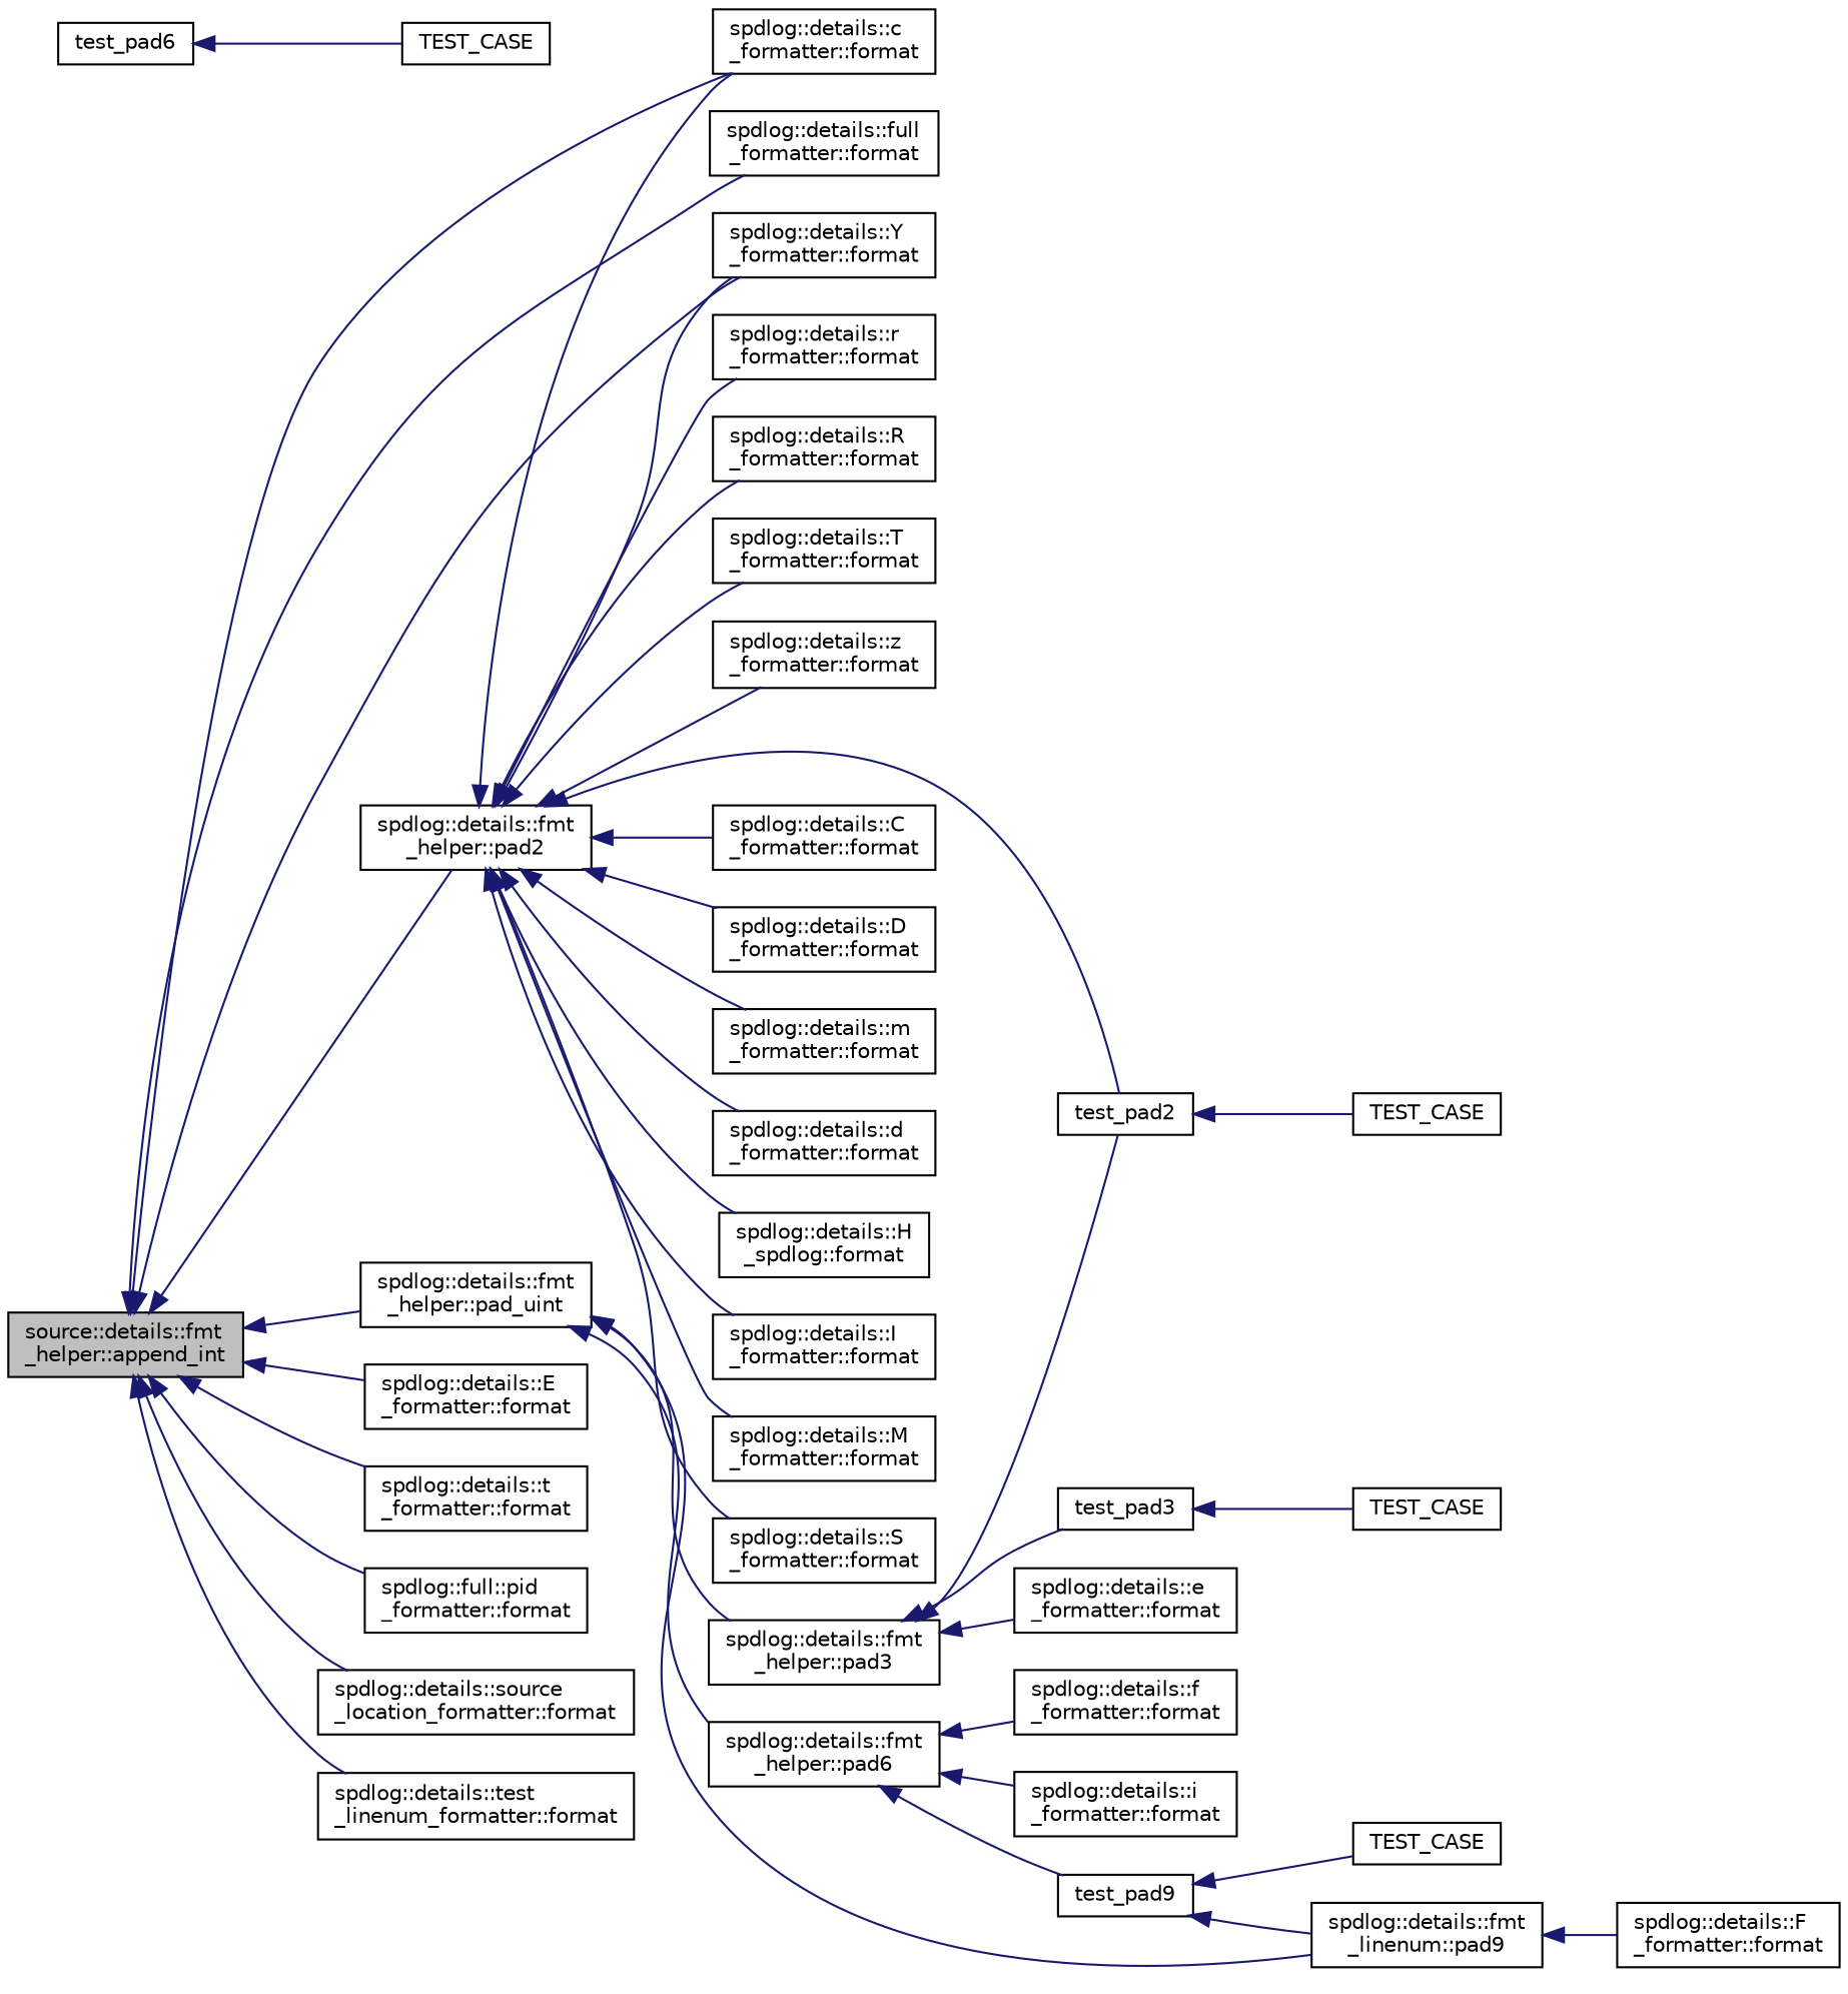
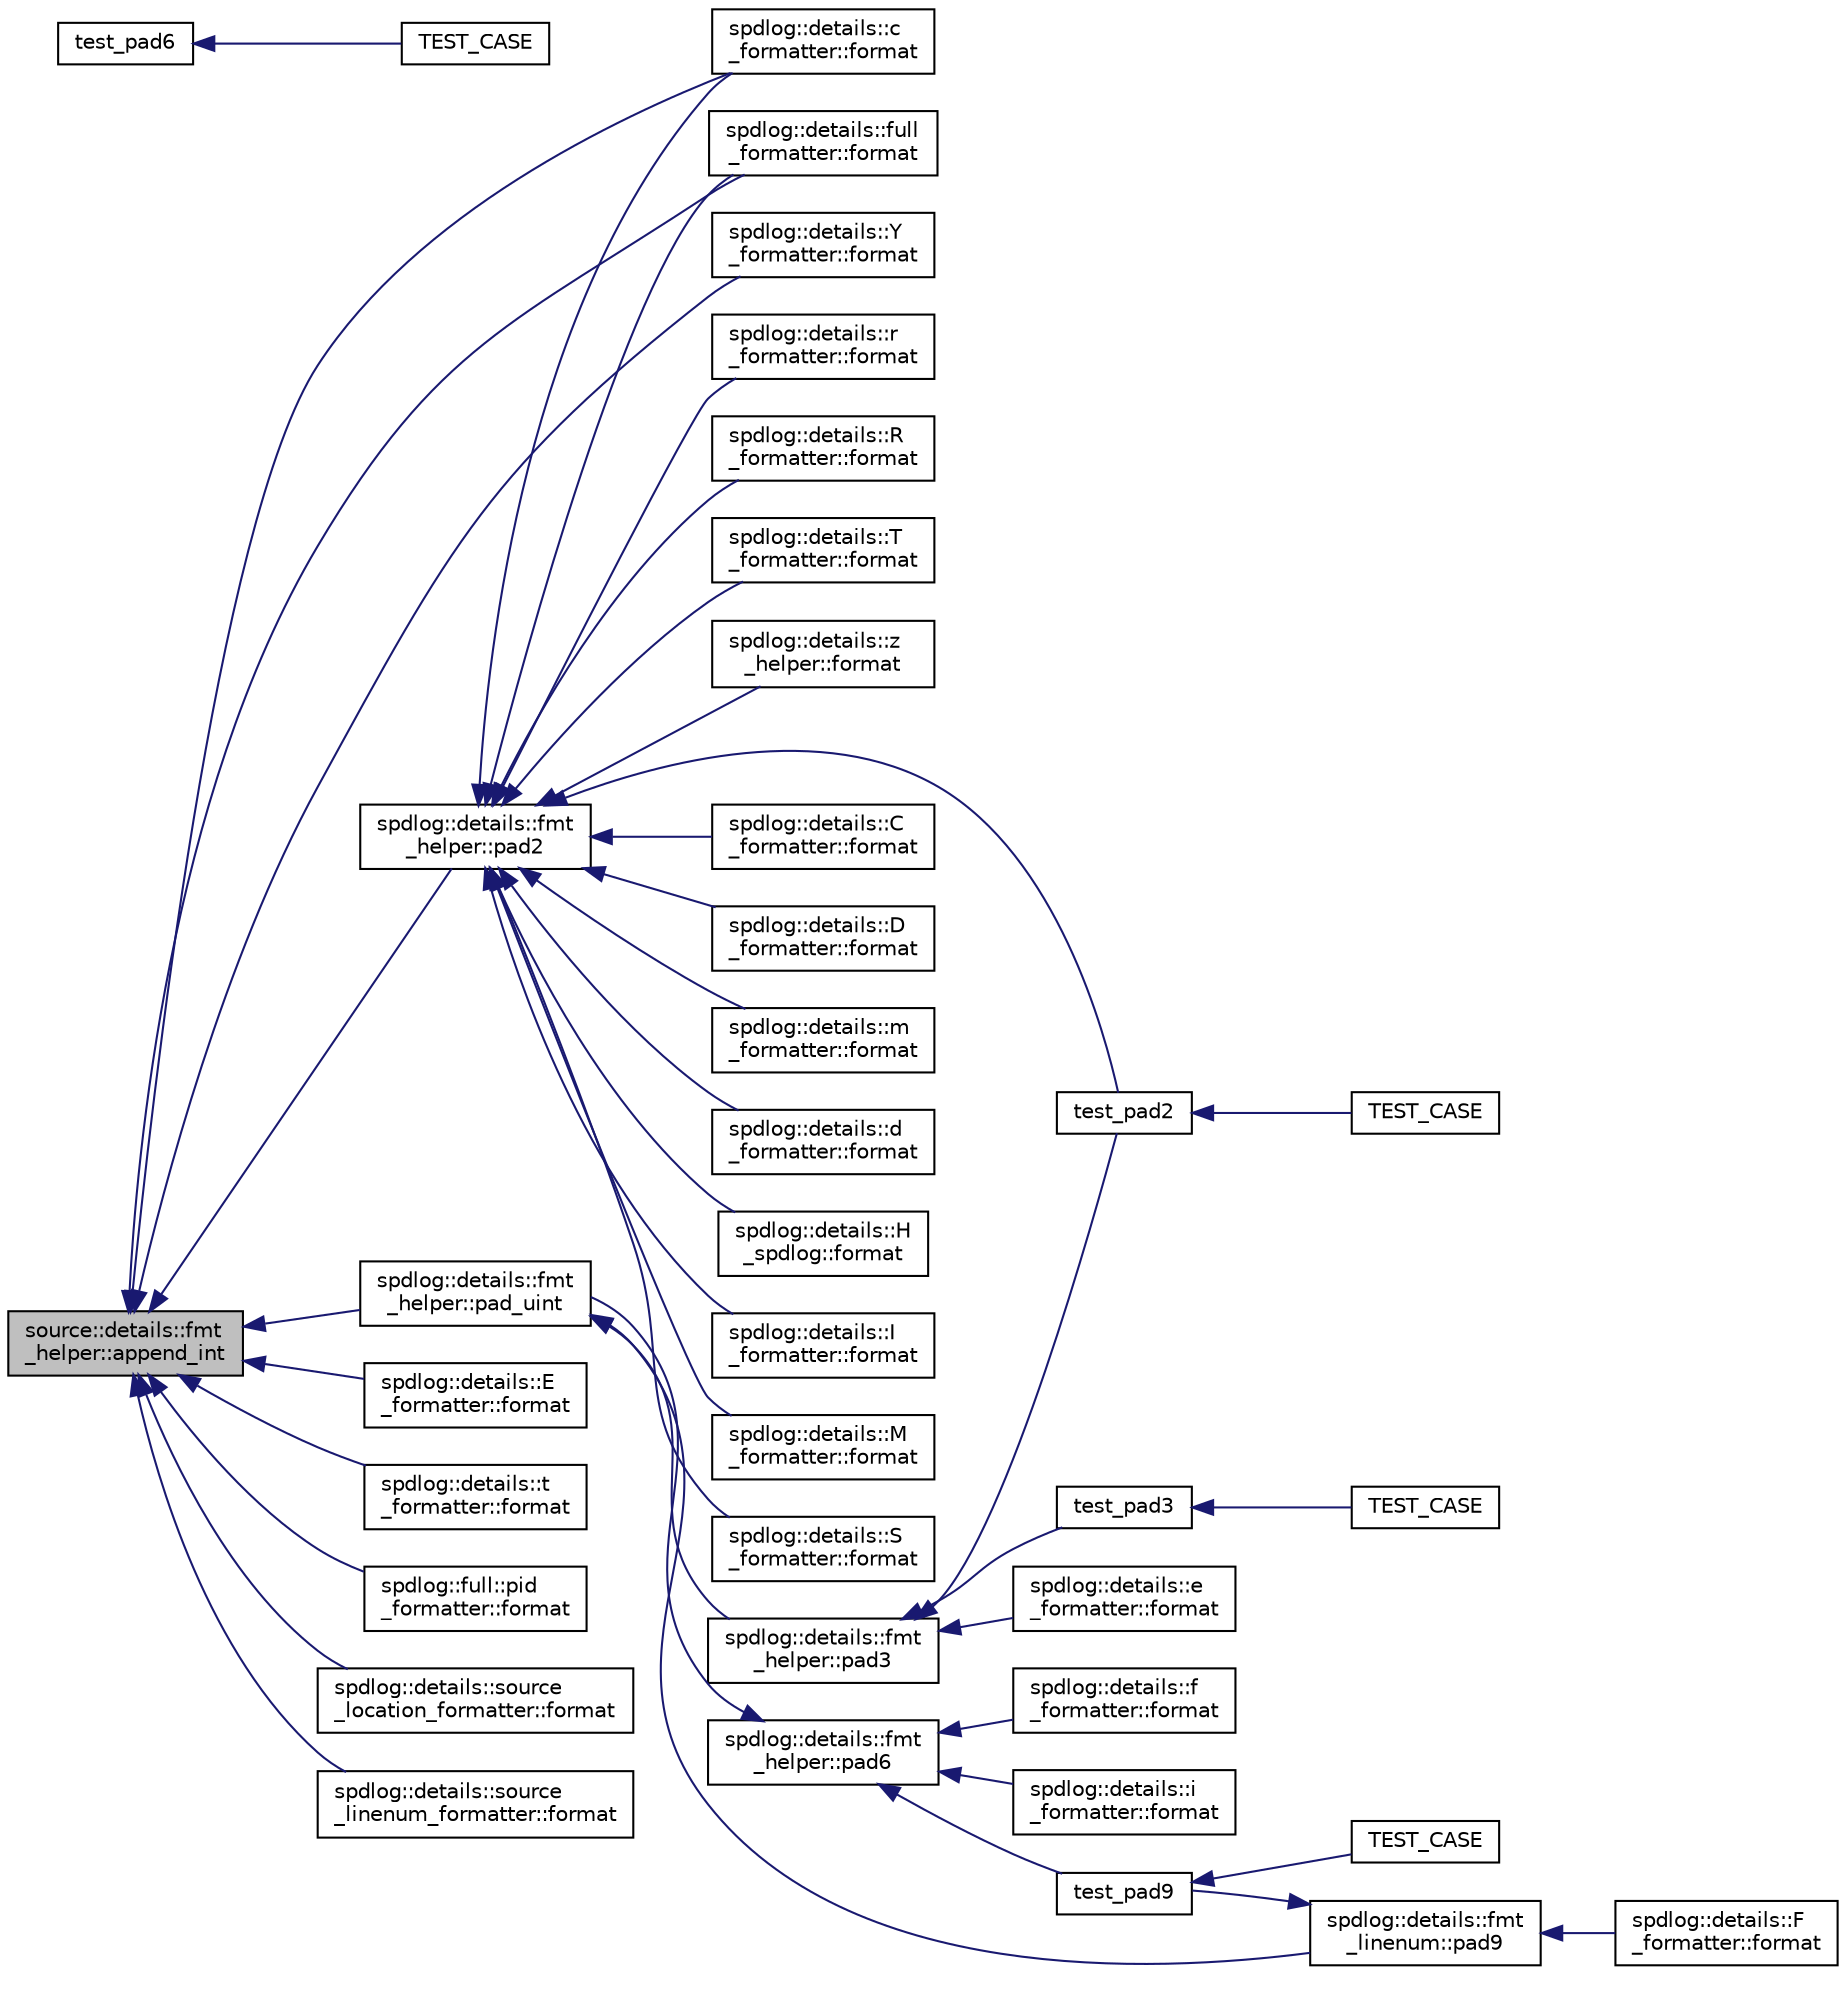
  digraph {
    rankdir=LR
    node [color=black fillcolor=white fontname=Helvetica fontsize=10 shape=record style=filled]
    edge [color=midnightblue dir=back fontname=Helvetica fontsize=10 labelfontname=Helvetica labelfontsize=10 style=solid]
    n1 [fillcolor=grey75 fontcolor=black height=0.2 label="source::details::fmt\l_helper::append_int" width=0.4]
    n2 [height=0.2 label="spdlog::details::fmt\l_helper::pad2" width=0.4]
    n3 [height=0.2 label="spdlog::details::c\l_formatter::format" width=0.4]
    n4 [height=0.2 label="spdlog::details::full\l_formatter::format" width=0.4]
    n5 [height=0.2 label="spdlog::details::fmt\l_helper::pad_uint" width=0.4]
    n6 [height=0.2 label="spdlog::details::Y\l_formatter::format" width=0.4]
    n7 [height=0.2 label="spdlog::details::E\l_formatter::format" width=0.4]
    n8 [height=0.2 label="spdlog::details::t\l_formatter::format" width=0.4]
    n9 [height=0.2 label="spdlog::full::pid\l_formatter::format" width=0.4]
    n10 [height=0.2 label="spdlog::details::source\l_location_formatter::format" width=0.4]
-   n11 [height=0.2 label="spdlog::details::test\l_linenum_formatter::format" width=0.4]
+   n11 [height=0.2 label="spdlog::details::source\l_linenum_formatter::format" width=0.4]
    n12 [height=0.2 label="spdlog::details::C\l_formatter::format" width=0.4]
    n13 [height=0.2 label="spdlog::details::D\l_formatter::format" width=0.4]
    n14 [height=0.2 label="spdlog::details::m\l_formatter::format" width=0.4]
    n15 [height=0.2 label="spdlog::details::d\l_formatter::format" width=0.4]
    n16 [height=0.2 label="spdlog::details::H\l_spdlog::format" width=0.4]
    n17 [height=0.2 label="spdlog::details::I\l_formatter::format" width=0.4]
    n18 [height=0.2 label="spdlog::details::M\l_formatter::format" width=0.4]
    n19 [height=0.2 label="spdlog::details::S\l_formatter::format" width=0.4]
    n20 [height=0.2 label="spdlog::details::r\l_formatter::format" width=0.4]
    n21 [height=0.2 label="spdlog::details::R\l_formatter::format" width=0.4]
    n22 [height=0.2 label="spdlog::details::T\l_formatter::format" width=0.4]
-   n23 [height=0.2 label="spdlog::details::z\l_formatter::format" width=0.4]
+   n23 [height=0.2 label="spdlog::details::z\l_helper::format" width=0.4]
    n24 [height=0.2 label=test_pad2 width=0.4]
    n25 [height=0.2 label="spdlog::details::fmt\l_helper::pad3" width=0.4]
    n26 [height=0.2 label="spdlog::details::fmt\l_helper::pad6" width=0.4]
    n27 [height=0.2 label="spdlog::details::fmt\l_linenum::pad9" width=0.4]
    n28 [height=0.2 label=TEST_CASE width=0.4]
    n29 [height=0.2 label="spdlog::details::e\l_formatter::format" width=0.4]
    n30 [height=0.2 label=test_pad3 width=0.4]
    n31 [height=0.2 label="spdlog::details::f\l_formatter::format" width=0.4]
    n32 [height=0.2 label="spdlog::details::i\l_formatter::format" width=0.4]
    n33 [height=0.2 label=test_pad9 width=0.4]
    n34 [height=0.2 label="spdlog::details::F\l_formatter::format" width=0.4]
    n35 [height=0.2 label=TEST_CASE width=0.4]
    n36 [height=0.2 label=test_pad6 width=0.4]
    n37 [height=0.2 label=TEST_CASE width=0.4]
    n38 [height=0.2 label=TEST_CASE width=0.4]
    n1 -> n2
    n1 -> n3
    n1 -> n4
    n1 -> n5
    n1 -> n6
    n1 -> n7
    n1 -> n8
    n1 -> n9
    n1 -> n10
    n1 -> n11
    n2 -> n3
-   n2 -> n6
+   n2 -> n4
    n2 -> n12
    n2 -> n13
    n2 -> n14
    n2 -> n15
    n2 -> n16
    n2 -> n17
    n2 -> n18
    n2 -> n19
    n2 -> n20
    n2 -> n21
    n2 -> n22
    n2 -> n23
    n2 -> n24
    n5 -> n25
-   n5 -> n26
+   n26 -> n5
    n5 -> n27
    n24 -> n28
    n25 -> n24
    n25 -> n29
    n25 -> n30
    n26 -> n31
    n26 -> n32
    n26 -> n33
-   n33 -> n27
+   n27 -> n33
    n27 -> n34
    n30 -> n35
    n33 -> n38
    n36 -> n37
  }
